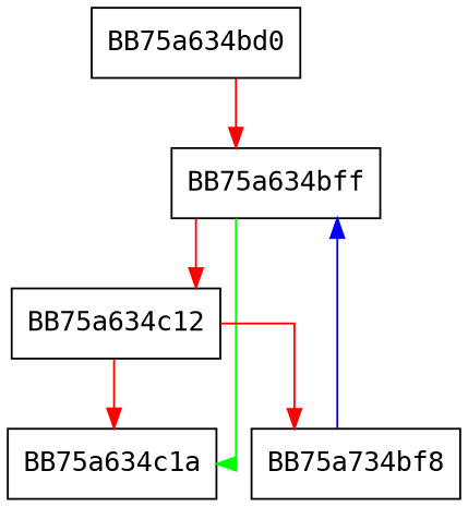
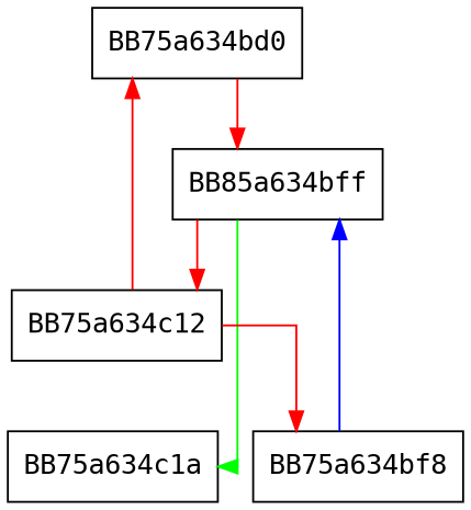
  digraph {
    fontname="DejaVu Sans Mono"
    splines=ortho
    node [fontname="DejaVu Sans Mono" shape=box]
    edge [color=red fontname="DejaVu Sans Mono"]
    BB75a634bd0
-   BB75a634bff
+   BB75a634bff [label=BB85a634bff]
    BB75a634c1a
    BB75a634c12
-   BB75a634bf8 [label=BB75a734bf8]
+   BB75a634bf8
    BB75a634bd0 -> BB75a634bff
    BB75a634bff -> BB75a634c1a [color=green]
    BB75a634bff -> BB75a634c12
-   BB75a634c12 -> BB75a634c1a
+   BB75a634c12 -> BB75a634bd0
    BB75a634c12 -> BB75a634bf8
    BB75a634bf8 -> BB75a634bff [color=blue]
  }
